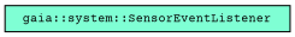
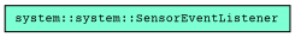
  digraph {
    rankdir=LR
    fontname="Courier Prime"
-   n1 [color=black fillcolor=aquamarine fontname="Courier Prime" fontsize=10 height=0.2 label="gaia::system::SensorEventListener" shape=record style=filled width=0.4]
+   n1 [color=black fillcolor=aquamarine fontname="Courier Prime" fontsize=10 height=0.2 label="system::system::SensorEventListener" shape=record style=filled width=0.4]
  }
